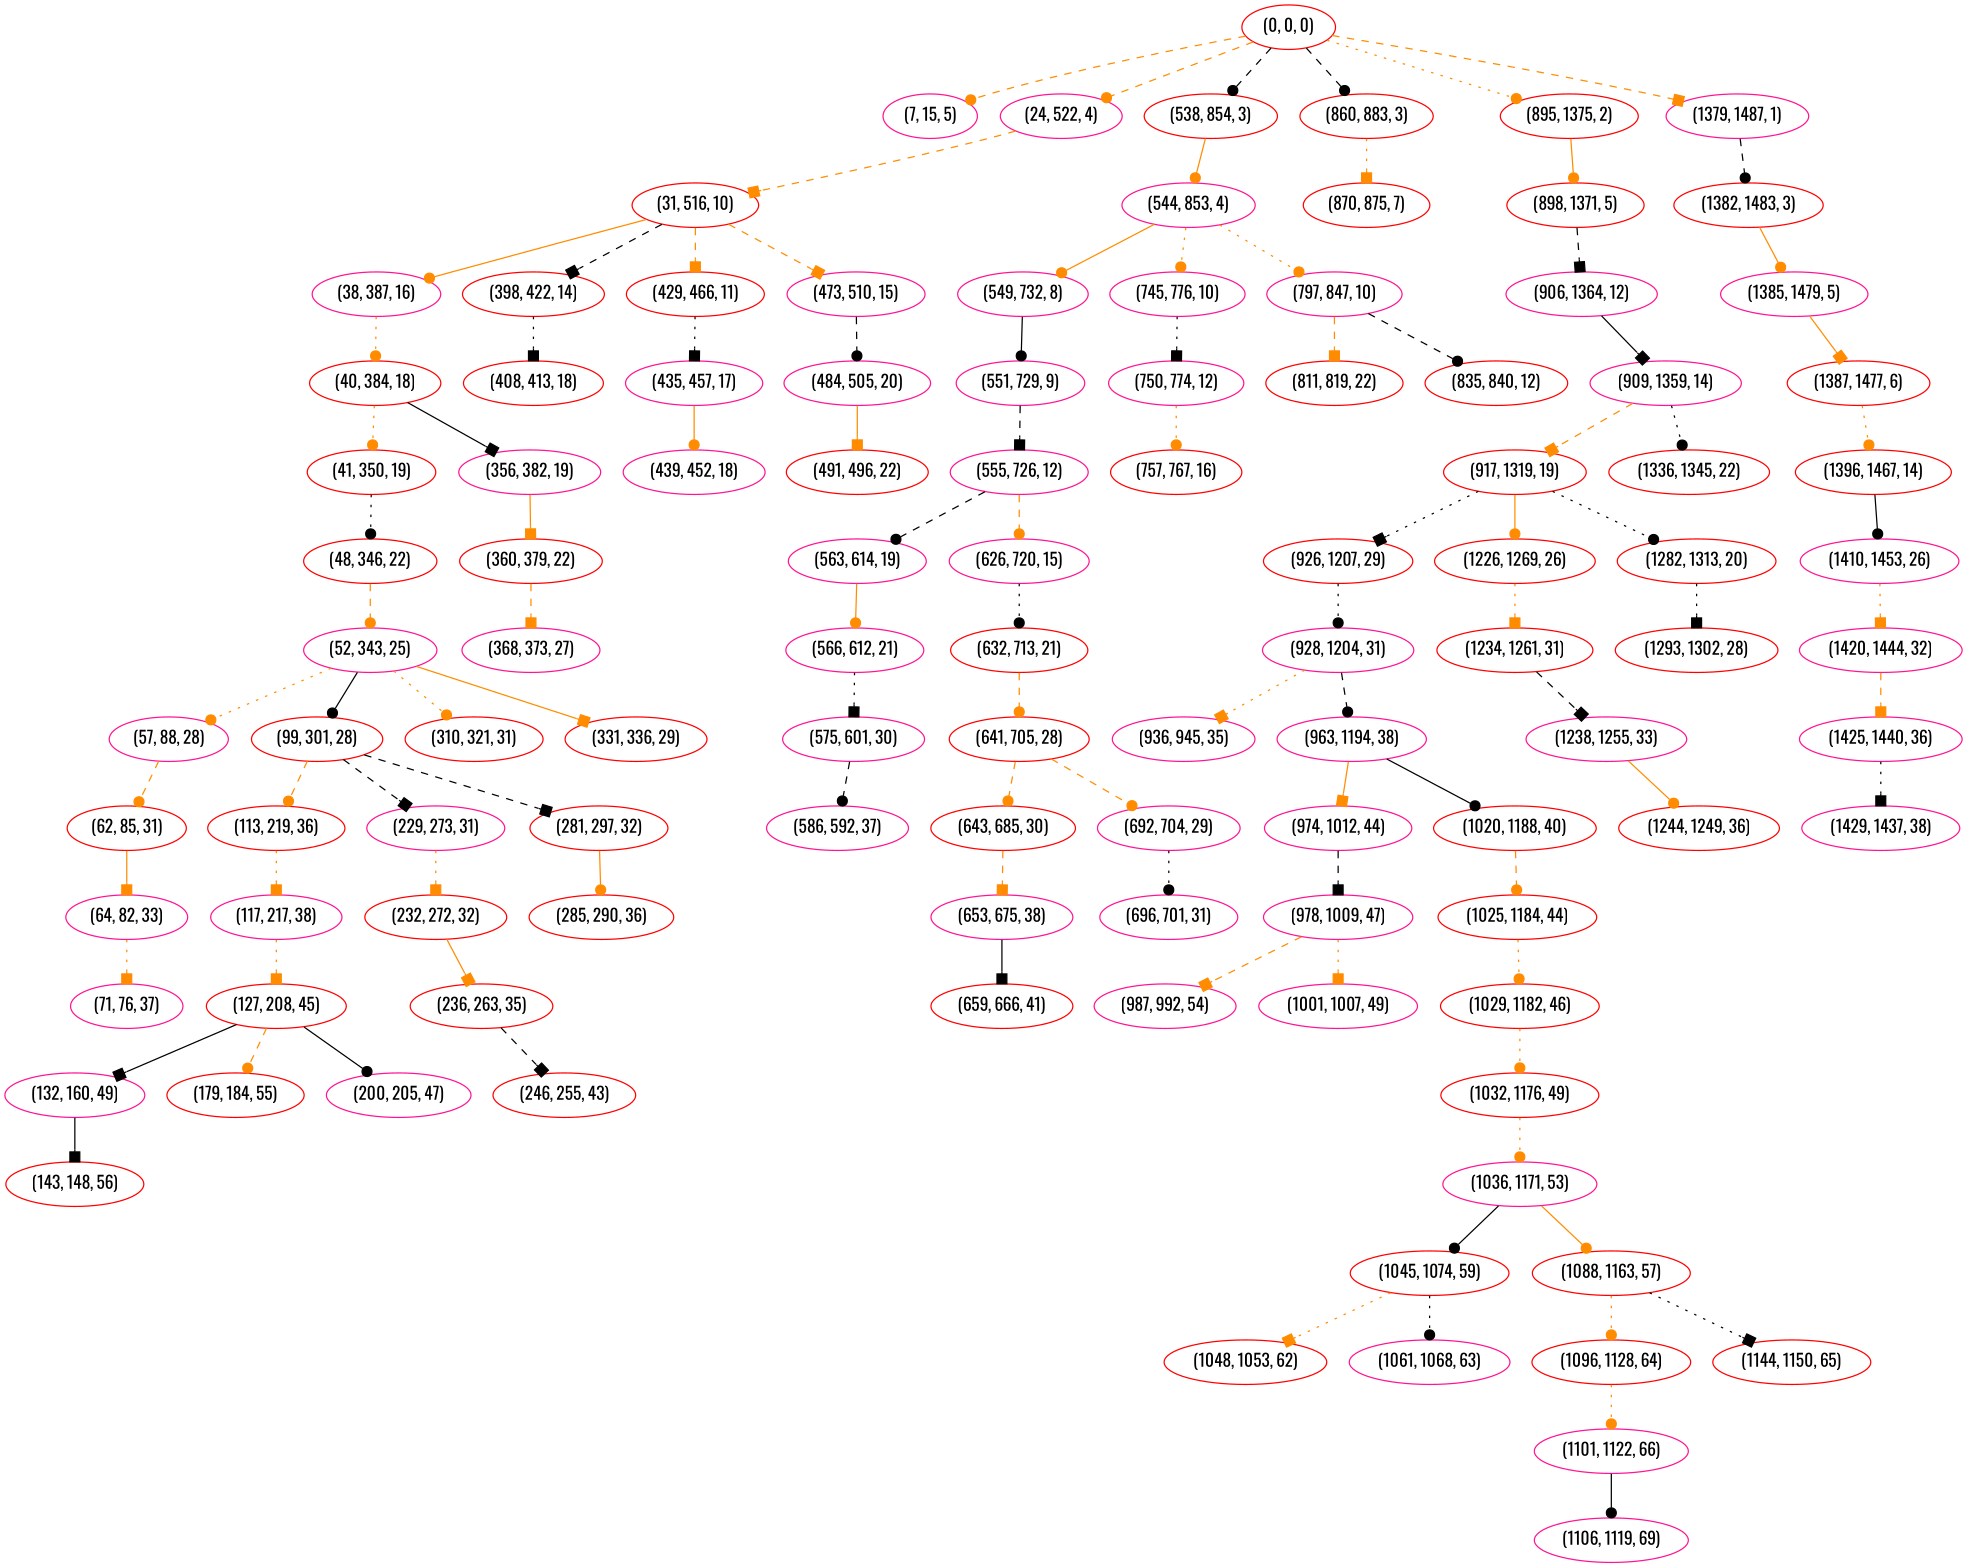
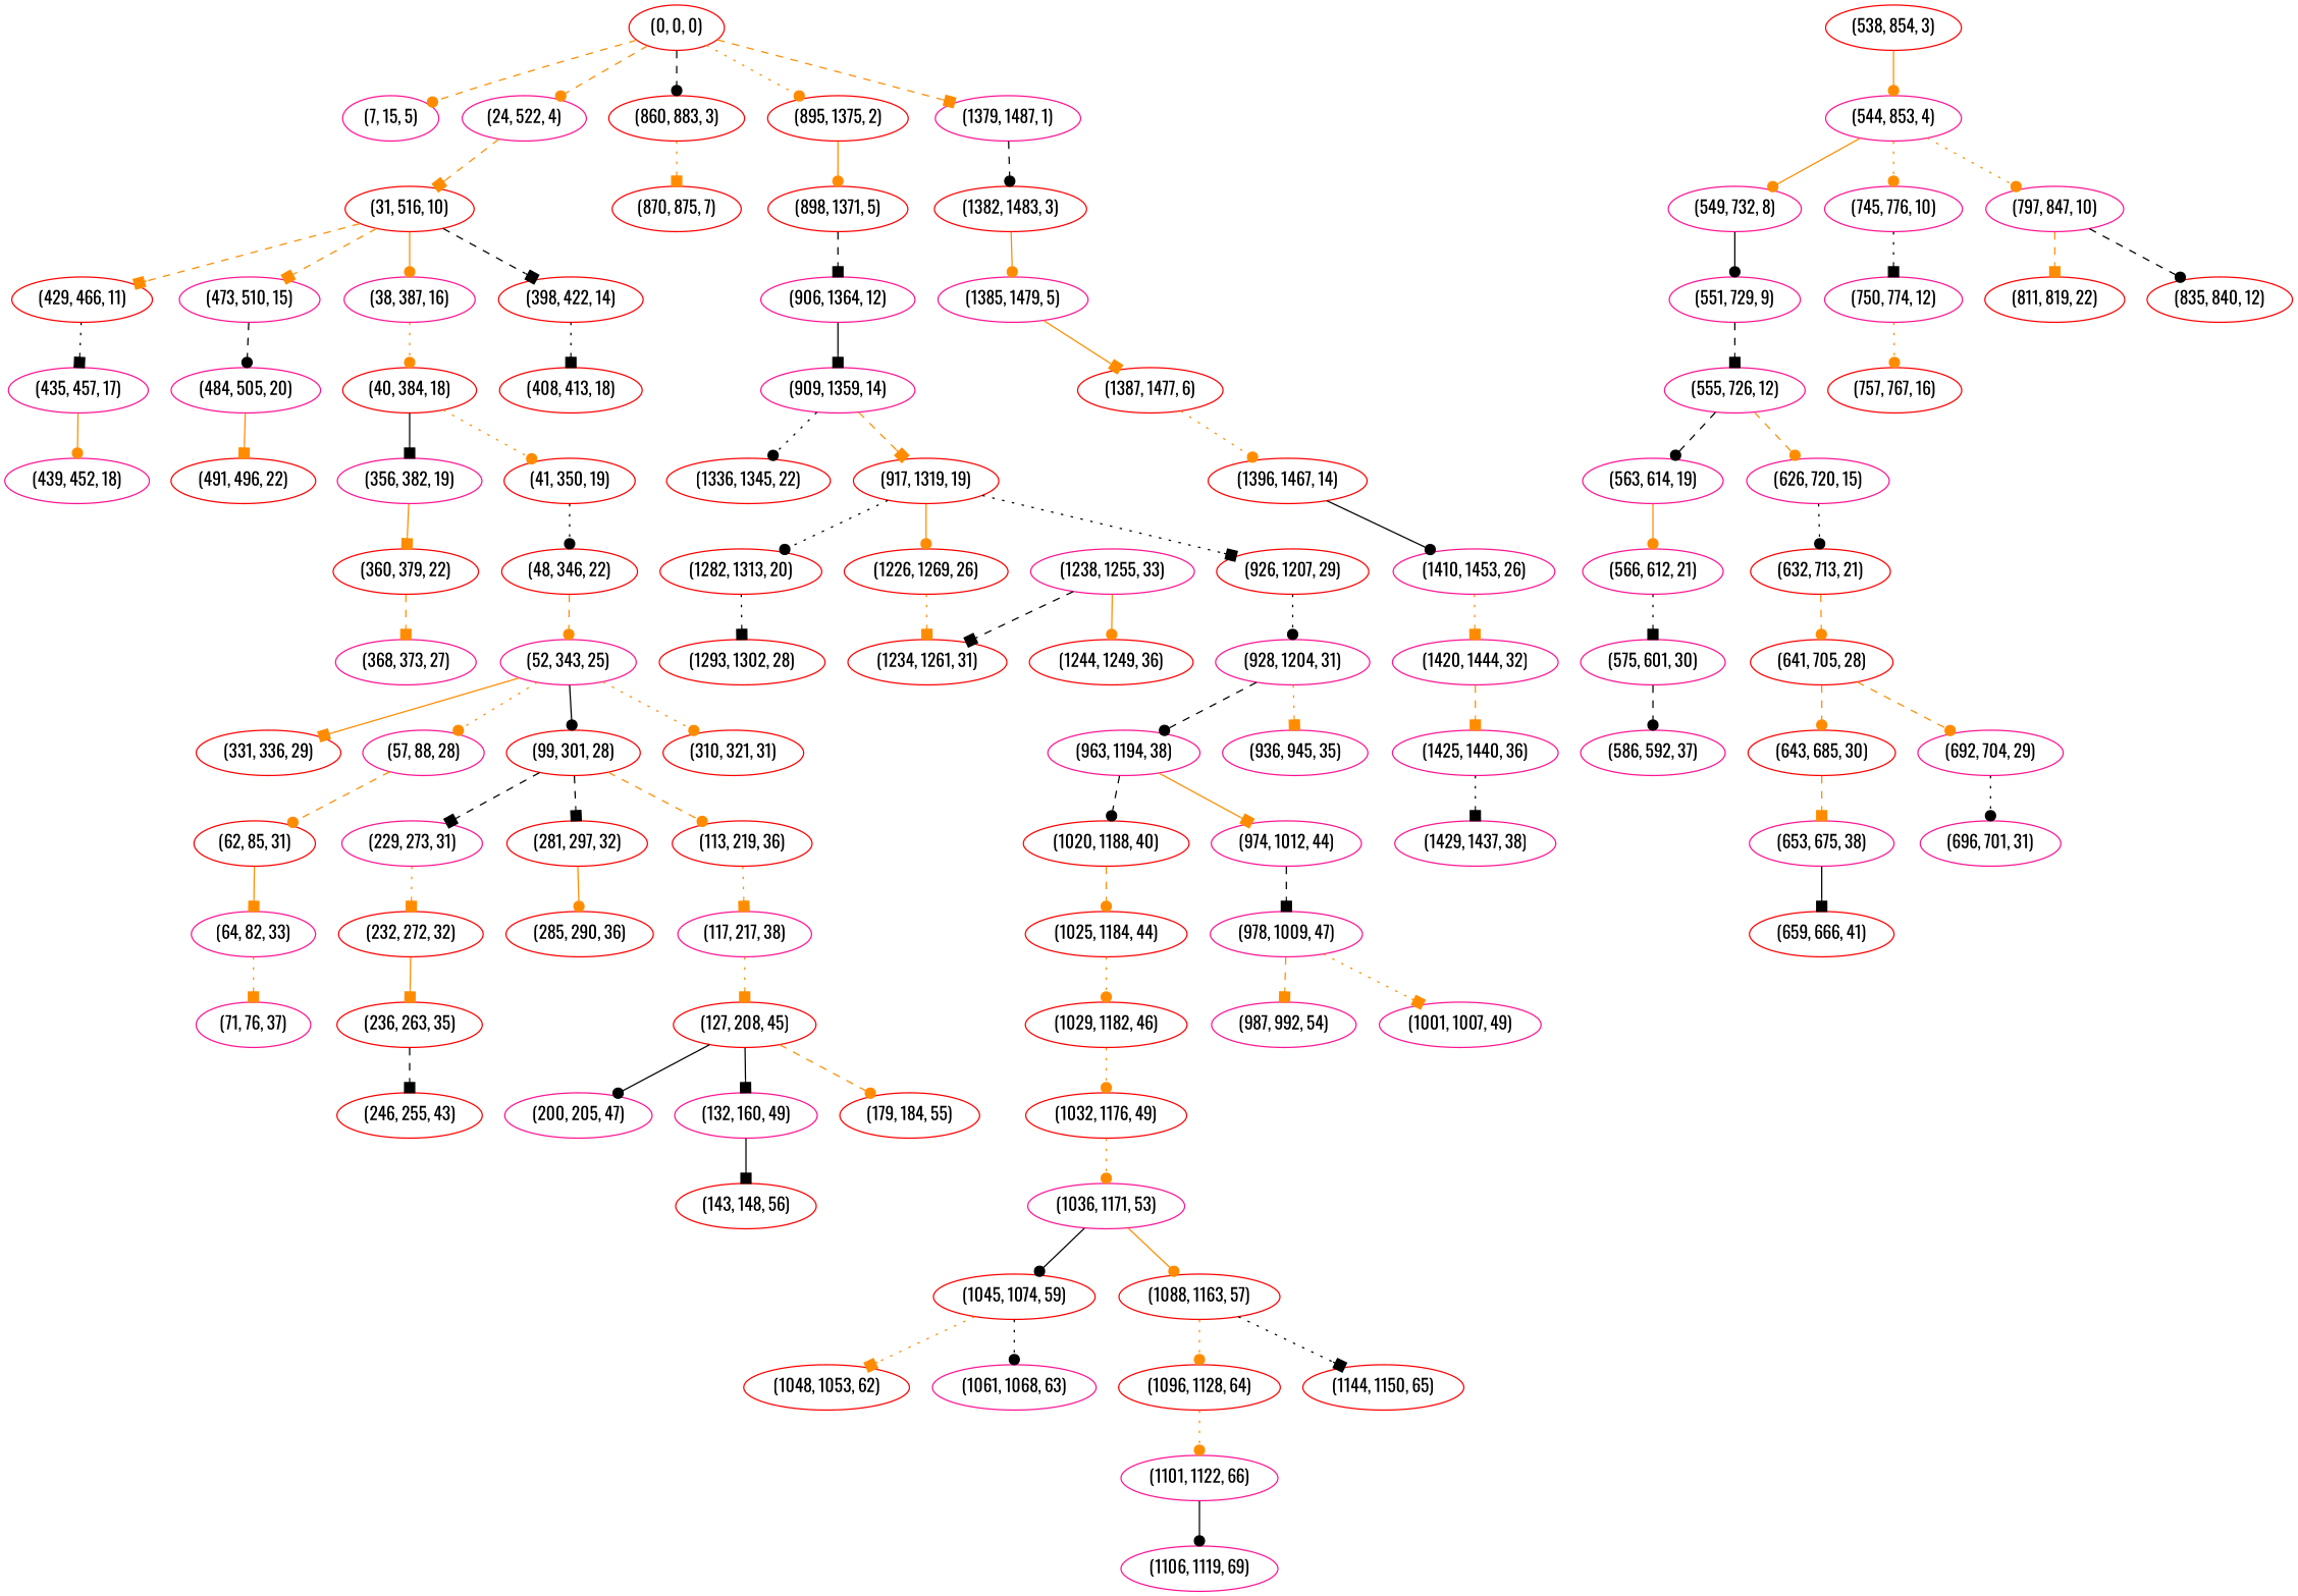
  digraph {
    fontname=Oswald
    node [color=red fontname=Oswald]
    edge [arrowhead=dot color=darkorange fontname=Oswald style=dotted]
    "(0, 0, 0)"
    "(7, 15, 5)" [color=deeppink]
    "(24, 522, 4)" [color=deeppink]
    "(538, 854, 3)"
    "(860, 883, 3)"
    "(895, 1375, 2)"
    "(1379, 1487, 1)" [color=deeppink]
    "(31, 516, 10)"
    "(544, 853, 4)" [color=deeppink]
    "(870, 875, 7)"
    "(898, 1371, 5)"
    "(1382, 1483, 3)"
    "(38, 387, 16)" [color=deeppink]
    "(398, 422, 14)"
    "(429, 466, 11)"
    "(473, 510, 15)" [color=deeppink]
    "(40, 384, 18)"
    "(408, 413, 18)"
    "(435, 457, 17)" [color=deeppink]
    "(484, 505, 20)" [color=deeppink]
    "(41, 350, 19)"
    "(356, 382, 19)" [color=deeppink]
    "(48, 346, 22)"
    "(360, 379, 22)"
    "(52, 343, 25)" [color=deeppink]
    "(57, 88, 28)" [color=deeppink]
    "(99, 301, 28)"
    "(310, 321, 31)"
    "(331, 336, 29)"
    "(62, 85, 31)"
    "(113, 219, 36)"
    "(229, 273, 31)" [color=deeppink]
    "(281, 297, 32)"
    "(64, 82, 33)" [color=deeppink]
    "(71, 76, 37)" [color=deeppink]
    "(117, 217, 38)" [color=deeppink]
    "(232, 272, 32)"
    "(285, 290, 36)"
    "(127, 208, 45)"
    "(132, 160, 49)" [color=deeppink]
    "(179, 184, 55)"
    "(200, 205, 47)" [color=deeppink]
    "(143, 148, 56)"
    "(236, 263, 35)"
    "(246, 255, 43)"
    "(368, 373, 27)" [color=deeppink]
    "(439, 452, 18)" [color=deeppink]
    "(491, 496, 22)"
    "(549, 732, 8)" [color=deeppink]
    "(745, 776, 10)" [color=deeppink]
    "(797, 847, 10)" [color=deeppink]
    "(551, 729, 9)" [color=deeppink]
    "(750, 774, 12)" [color=deeppink]
    "(811, 819, 22)"
    "(835, 840, 12)"
    "(555, 726, 12)" [color=deeppink]
    "(563, 614, 19)" [color=deeppink]
    "(626, 720, 15)" [color=deeppink]
    "(566, 612, 21)" [color=deeppink]
    "(632, 713, 21)"
    "(575, 601, 30)" [color=deeppink]
    "(586, 592, 37)" [color=deeppink]
    "(641, 705, 28)"
    "(643, 685, 30)"
    "(692, 704, 29)" [color=deeppink]
    "(653, 675, 38)" [color=deeppink]
    "(696, 701, 31)" [color=deeppink]
    "(659, 666, 41)"
    "(757, 767, 16)"
    "(906, 1364, 12)" [color=deeppink]
    "(909, 1359, 14)" [color=deeppink]
    n72 [label="(917, 1319, 19)"]
    "(1336, 1345, 22)"
    "(926, 1207, 29)"
    "(1226, 1269, 26)"
    "(1282, 1313, 20)"
    "(928, 1204, 31)" [color=deeppink]
    "(1234, 1261, 31)"
    "(1293, 1302, 28)"
    "(936, 945, 35)" [color=deeppink]
    "(963, 1194, 38)" [color=deeppink]
    "(974, 1012, 44)" [color=deeppink]
    "(1020, 1188, 40)"
    "(978, 1009, 47)" [color=deeppink]
    "(1025, 1184, 44)"
    "(987, 992, 54)" [color=deeppink]
    "(1001, 1007, 49)" [color=deeppink]
    "(1029, 1182, 46)"
    "(1032, 1176, 49)"
    "(1036, 1171, 53)" [color=deeppink]
    "(1045, 1074, 59)"
    "(1088, 1163, 57)"
    "(1048, 1053, 62)"
    "(1061, 1068, 63)" [color=deeppink]
    "(1096, 1128, 64)"
    "(1144, 1150, 65)"
    "(1101, 1122, 66)" [color=deeppink]
    "(1106, 1119, 69)" [color=deeppink]
    "(1238, 1255, 33)" [color=deeppink]
    "(1244, 1249, 36)"
    "(1385, 1479, 5)" [color=deeppink]
    "(1387, 1477, 6)"
    "(1396, 1467, 14)"
    "(1410, 1453, 26)" [color=deeppink]
    "(1420, 1444, 32)" [color=deeppink]
    "(1425, 1440, 36)" [color=deeppink]
    "(1429, 1437, 38)" [color=deeppink]
    "(0, 0, 0)" -> "(7, 15, 5)" [style=dashed]
    "(0, 0, 0)" -> "(24, 522, 4)" [style=dashed]
-   "(0, 0, 0)" -> "(538, 854, 3)" [color=black style=dashed]
    "(0, 0, 0)" -> "(860, 883, 3)" [color=black style=dashed]
    "(0, 0, 0)" -> "(895, 1375, 2)"
    "(0, 0, 0)" -> "(1379, 1487, 1)" [arrowhead=box style=dashed]
    "(24, 522, 4)" -> "(31, 516, 10)" [arrowhead=box style=dashed]
    "(538, 854, 3)" -> "(544, 853, 4)" [style=solid]
    "(860, 883, 3)" -> "(870, 875, 7)" [arrowhead=box]
    "(895, 1375, 2)" -> "(898, 1371, 5)" [style=solid]
    "(1379, 1487, 1)" -> "(1382, 1483, 3)" [color=black style=dashed]
    "(31, 516, 10)" -> "(38, 387, 16)" [style=solid]
    "(31, 516, 10)" -> "(398, 422, 14)" [arrowhead=box color=black style=dashed]
    "(31, 516, 10)" -> "(429, 466, 11)" [arrowhead=box style=dashed]
    "(31, 516, 10)" -> "(473, 510, 15)" [arrowhead=box style=dashed]
    "(544, 853, 4)" -> "(549, 732, 8)" [style=solid]
    "(544, 853, 4)" -> "(745, 776, 10)"
    "(544, 853, 4)" -> "(797, 847, 10)"
    "(898, 1371, 5)" -> "(906, 1364, 12)" [arrowhead=box color=black style=dashed]
    "(1382, 1483, 3)" -> "(1385, 1479, 5)" [style=solid]
    "(38, 387, 16)" -> "(40, 384, 18)"
    "(398, 422, 14)" -> "(408, 413, 18)" [arrowhead=box color=black]
    "(429, 466, 11)" -> "(435, 457, 17)" [arrowhead=box color=black]
    "(473, 510, 15)" -> "(484, 505, 20)" [color=black style=dashed]
    "(40, 384, 18)" -> "(41, 350, 19)"
    "(40, 384, 18)" -> "(356, 382, 19)" [arrowhead=box color=black style=solid]
    "(435, 457, 17)" -> "(439, 452, 18)" [style=solid]
    "(484, 505, 20)" -> "(491, 496, 22)" [arrowhead=box style=solid]
    "(41, 350, 19)" -> "(48, 346, 22)" [color=black]
    "(356, 382, 19)" -> "(360, 379, 22)" [arrowhead=box style=solid]
    "(48, 346, 22)" -> "(52, 343, 25)" [style=dashed]
    "(360, 379, 22)" -> "(368, 373, 27)" [arrowhead=box style=dashed]
    "(52, 343, 25)" -> "(57, 88, 28)"
    "(52, 343, 25)" -> "(99, 301, 28)" [color=black style=solid]
    "(52, 343, 25)" -> "(310, 321, 31)"
    "(52, 343, 25)" -> "(331, 336, 29)" [arrowhead=box style=solid]
    "(57, 88, 28)" -> "(62, 85, 31)" [style=dashed]
    "(99, 301, 28)" -> "(113, 219, 36)" [style=dashed]
    "(99, 301, 28)" -> "(229, 273, 31)" [arrowhead=box color=black style=dashed]
    "(99, 301, 28)" -> "(281, 297, 32)" [arrowhead=box color=black style=dashed]
    "(62, 85, 31)" -> "(64, 82, 33)" [arrowhead=box style=solid]
    "(113, 219, 36)" -> "(117, 217, 38)" [arrowhead=box]
    "(229, 273, 31)" -> "(232, 272, 32)" [arrowhead=box]
    "(281, 297, 32)" -> "(285, 290, 36)" [style=solid]
    "(64, 82, 33)" -> "(71, 76, 37)" [arrowhead=box]
    "(117, 217, 38)" -> "(127, 208, 45)" [arrowhead=box]
    "(232, 272, 32)" -> "(236, 263, 35)" [arrowhead=box style=solid]
    "(127, 208, 45)" -> "(132, 160, 49)" [arrowhead=box color=black style=solid]
    "(127, 208, 45)" -> "(179, 184, 55)" [style=dashed]
    "(127, 208, 45)" -> "(200, 205, 47)" [color=black style=solid]
    "(132, 160, 49)" -> "(143, 148, 56)" [arrowhead=box color=black style=solid]
    "(236, 263, 35)" -> "(246, 255, 43)" [arrowhead=box color=black style=dashed]
    "(549, 732, 8)" -> "(551, 729, 9)" [color=black style=solid]
    "(745, 776, 10)" -> "(750, 774, 12)" [arrowhead=box color=black]
    "(797, 847, 10)" -> "(811, 819, 22)" [arrowhead=box style=dashed]
    "(797, 847, 10)" -> "(835, 840, 12)" [color=black style=dashed]
    "(551, 729, 9)" -> "(555, 726, 12)" [arrowhead=box color=black style=dashed]
    "(750, 774, 12)" -> "(757, 767, 16)"
    "(555, 726, 12)" -> "(563, 614, 19)" [color=black style=dashed]
    "(555, 726, 12)" -> "(626, 720, 15)" [style=dashed]
    "(563, 614, 19)" -> "(566, 612, 21)" [style=solid]
    "(626, 720, 15)" -> "(632, 713, 21)" [color=black]
    "(566, 612, 21)" -> "(575, 601, 30)" [arrowhead=box color=black]
    "(632, 713, 21)" -> "(641, 705, 28)" [style=dashed]
    "(575, 601, 30)" -> "(586, 592, 37)" [color=black style=dashed]
    "(641, 705, 28)" -> "(643, 685, 30)" [style=dashed]
    "(641, 705, 28)" -> "(692, 704, 29)" [style=dashed]
    "(643, 685, 30)" -> "(653, 675, 38)" [arrowhead=box style=dashed]
    "(692, 704, 29)" -> "(696, 701, 31)" [color=black]
    "(653, 675, 38)" -> "(659, 666, 41)" [arrowhead=box color=black style=solid]
    "(906, 1364, 12)" -> "(909, 1359, 14)" [arrowhead=box color=black style=solid]
    "(909, 1359, 14)" -> n72 [arrowhead=box style=dashed]
    "(909, 1359, 14)" -> "(1336, 1345, 22)" [color=black]
    n72 -> "(926, 1207, 29)" [arrowhead=box color=black]
    n72 -> "(1226, 1269, 26)" [style=solid]
    n72 -> "(1282, 1313, 20)" [color=black]
    "(926, 1207, 29)" -> "(928, 1204, 31)" [color=black]
    "(1226, 1269, 26)" -> "(1234, 1261, 31)" [arrowhead=box]
    "(1282, 1313, 20)" -> "(1293, 1302, 28)" [arrowhead=box color=black]
    "(928, 1204, 31)" -> "(936, 945, 35)" [arrowhead=box]
    "(928, 1204, 31)" -> "(963, 1194, 38)" [color=black style=dashed]
-   "(1234, 1261, 31)" -> "(1238, 1255, 33)" [arrowhead=box color=black style=dashed]
+   "(1238, 1255, 33)" -> "(1234, 1261, 31)" [arrowhead=box color=black style=dashed]
    "(963, 1194, 38)" -> "(974, 1012, 44)" [arrowhead=box style=solid]
-   "(963, 1194, 38)" -> "(1020, 1188, 40)" [color=black style=solid]
+   "(963, 1194, 38)" -> "(1020, 1188, 40)" [color=black style=dashed]
    "(974, 1012, 44)" -> "(978, 1009, 47)" [arrowhead=box color=black style=dashed]
    "(1020, 1188, 40)" -> "(1025, 1184, 44)" [style=dashed]
    "(978, 1009, 47)" -> "(987, 992, 54)" [arrowhead=box style=dashed]
    "(978, 1009, 47)" -> "(1001, 1007, 49)" [arrowhead=box]
    "(1025, 1184, 44)" -> "(1029, 1182, 46)"
    "(1029, 1182, 46)" -> "(1032, 1176, 49)"
    "(1032, 1176, 49)" -> "(1036, 1171, 53)"
    "(1036, 1171, 53)" -> "(1045, 1074, 59)" [color=black style=solid]
    "(1036, 1171, 53)" -> "(1088, 1163, 57)" [style=solid]
    "(1045, 1074, 59)" -> "(1048, 1053, 62)" [arrowhead=box]
    "(1045, 1074, 59)" -> "(1061, 1068, 63)" [color=black]
    "(1088, 1163, 57)" -> "(1096, 1128, 64)"
    "(1088, 1163, 57)" -> "(1144, 1150, 65)" [arrowhead=box color=black]
    "(1096, 1128, 64)" -> "(1101, 1122, 66)"
    "(1101, 1122, 66)" -> "(1106, 1119, 69)" [color=black style=solid]
    "(1238, 1255, 33)" -> "(1244, 1249, 36)" [style=solid]
    "(1385, 1479, 5)" -> "(1387, 1477, 6)" [arrowhead=box style=solid]
    "(1387, 1477, 6)" -> "(1396, 1467, 14)"
    "(1396, 1467, 14)" -> "(1410, 1453, 26)" [color=black style=solid]
    "(1410, 1453, 26)" -> "(1420, 1444, 32)" [arrowhead=box]
    "(1420, 1444, 32)" -> "(1425, 1440, 36)" [arrowhead=box style=dashed]
    "(1425, 1440, 36)" -> "(1429, 1437, 38)" [arrowhead=box color=black]
  }
